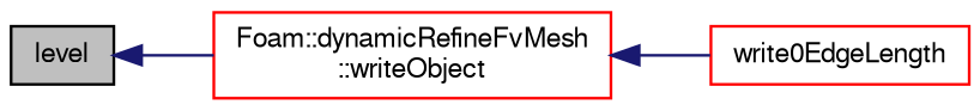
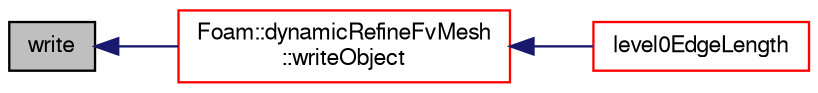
  digraph {
    rankdir=LR
    node [color=red fontname=FreeSans fontsize=10 shape=record]
    edge [color=midnightblue dir=back fontname=FreeSans fontsize=10 labelfontname=FreeSans labelfontsize=10 style=solid]
-   n1 [color=black fillcolor=grey75 fontcolor=black height=0.2 label=level style=filled width=0.4]
+   n1 [color=black fillcolor=grey75 fontcolor=black height=0.2 label=write style=filled width=0.4]
    n2 [height=0.2 label="Foam::dynamicRefineFvMesh\l::writeObject" width=0.4]
-   n3 [height=0.2 label=write0EdgeLength width=0.4]
+   n3 [height=0.2 label=level0EdgeLength width=0.4]
    n1 -> n2
    n2 -> n3
  }
